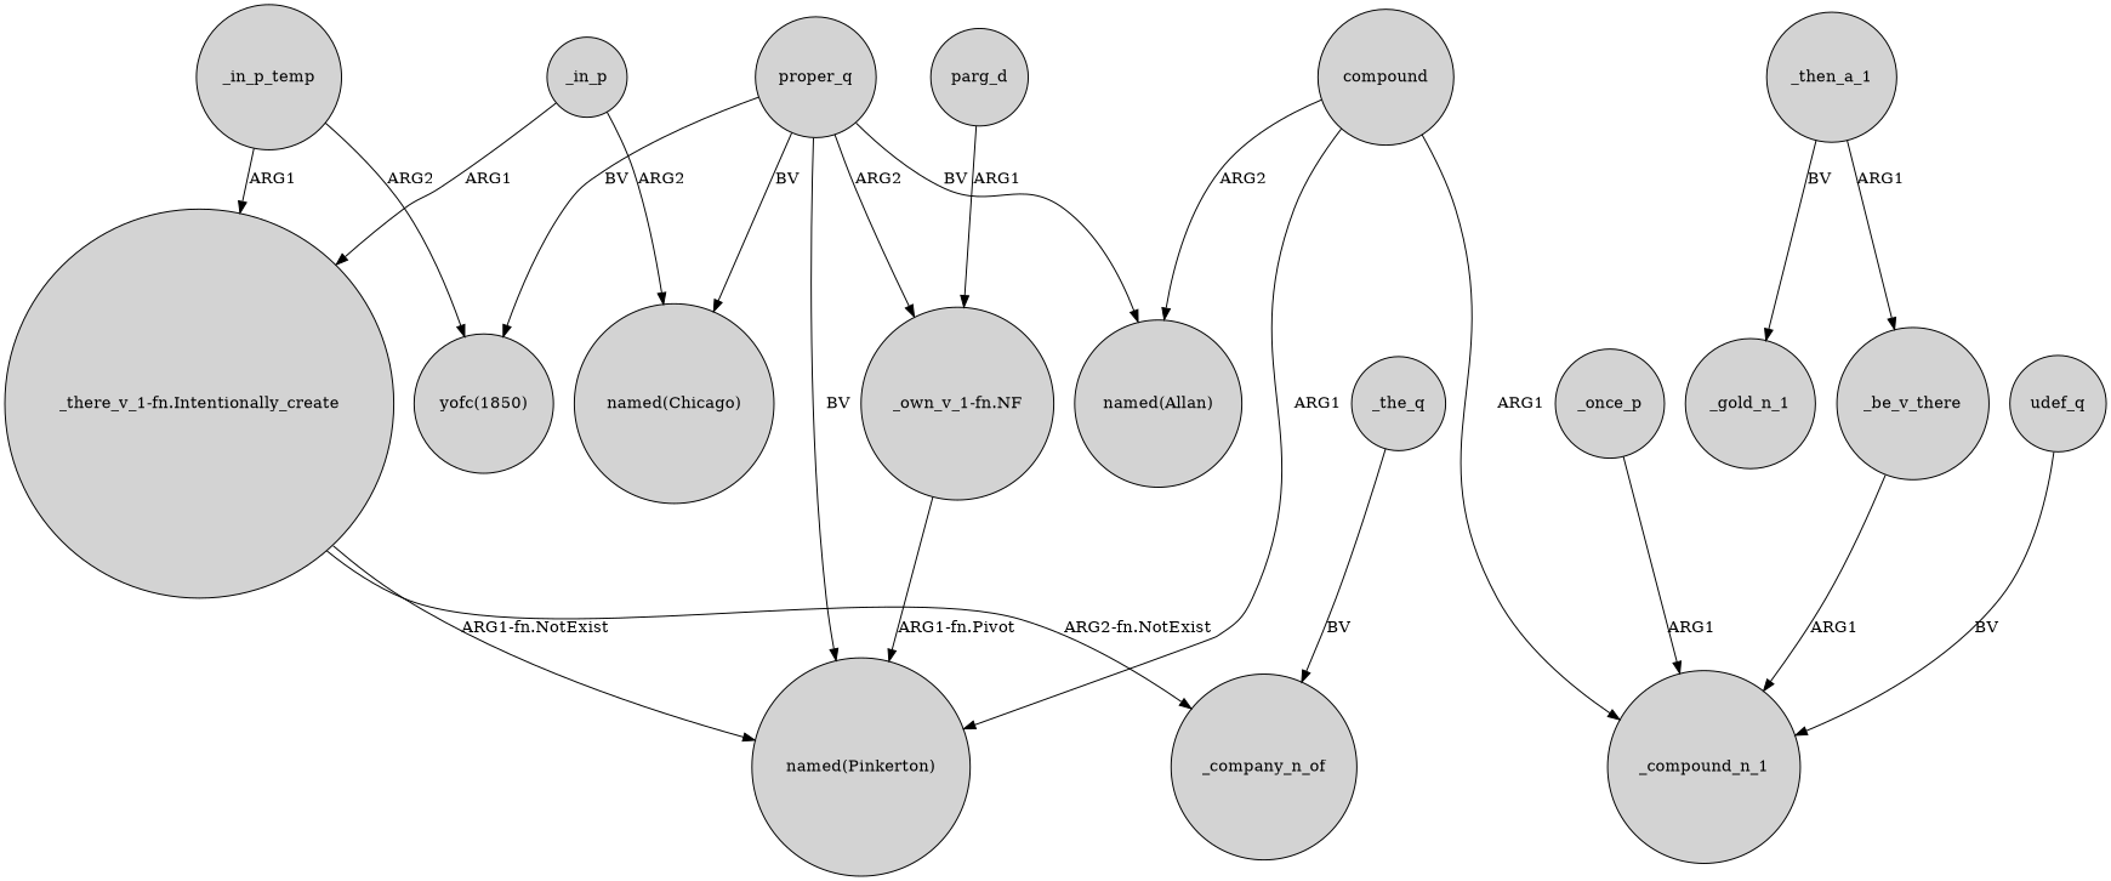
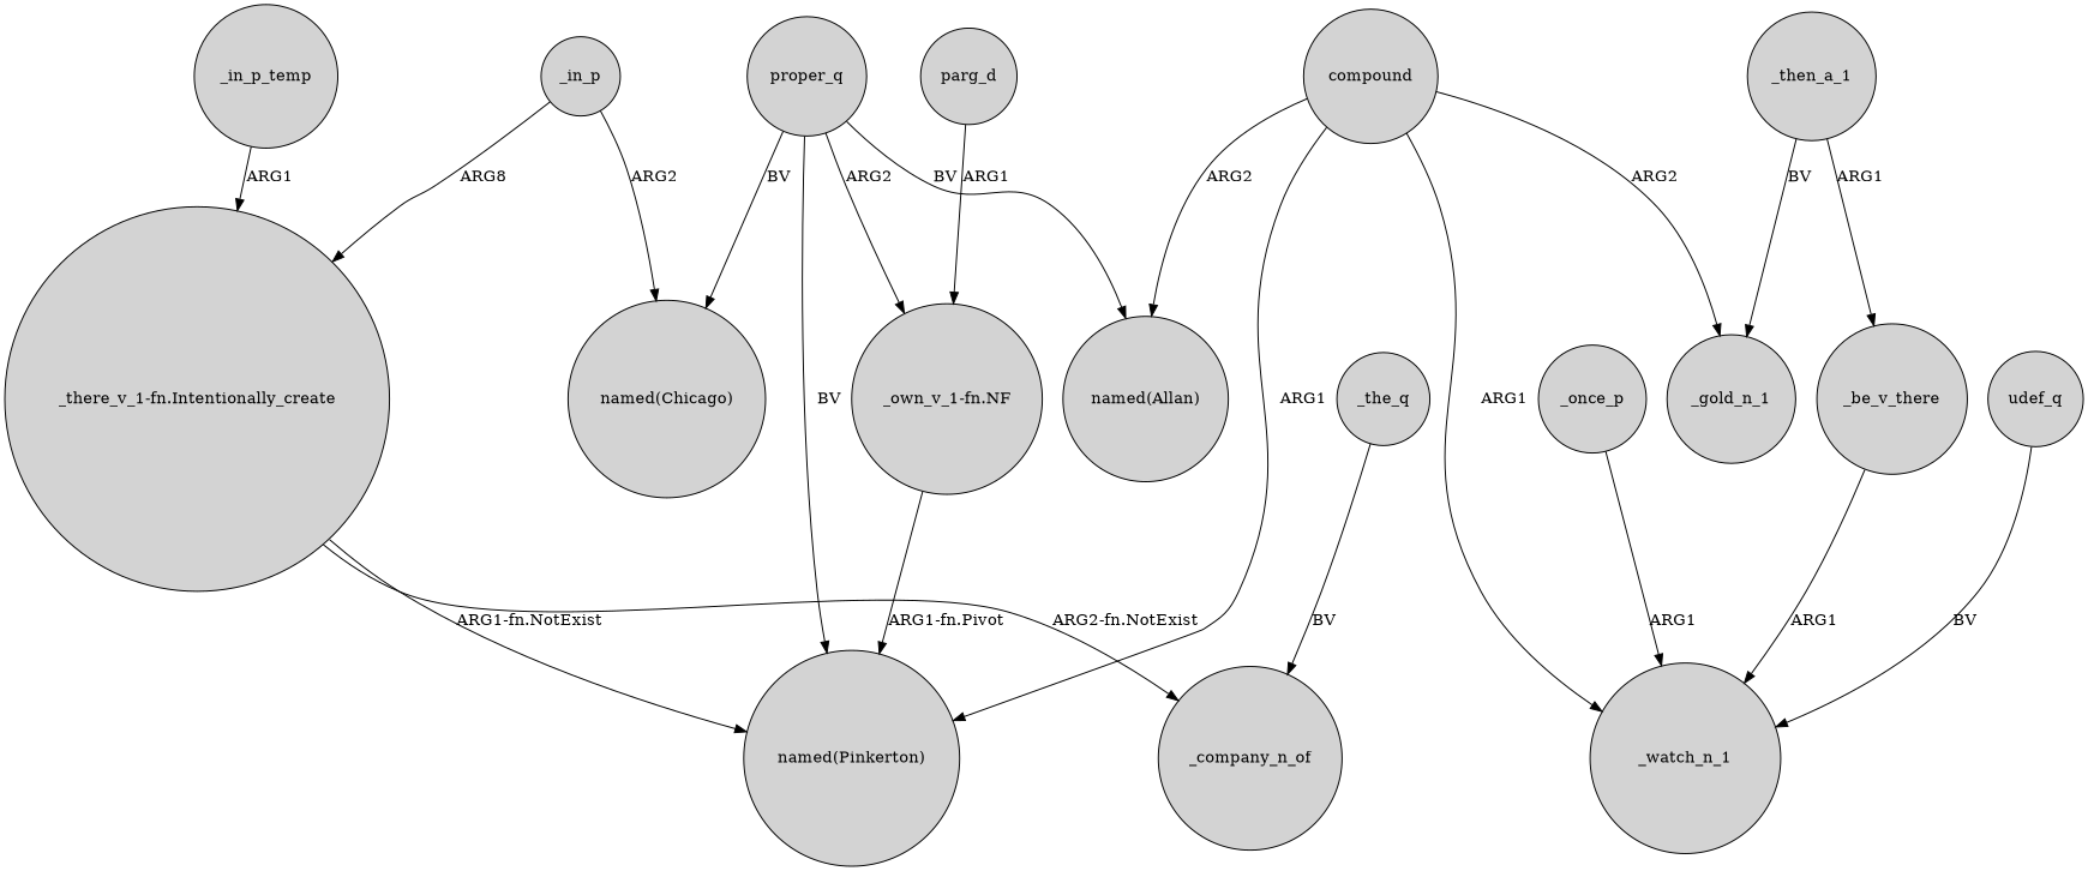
  digraph {
    node [shape=circle style=filled]
    n1 [label="_there_v_1-fn.Intentionally_create"]
    _in_p
    "named(Chicago)"
    "named(Pinkerton)"
    _company_n_of
    proper_q
    "named(Allan)"
-   "yofc(1850)"
    "_own_v_1-fn.NF"
    _then_a_1
    _be_v_there
    _gold_n_1
-   _watch_n_1 [label=_compound_n_1]
+   _watch_n_1
    udef_q
    _once_p
    compound
    parg_d
    _the_q
    _in_p_temp
    n1 -> "named(Pinkerton)" [label="ARG1-fn.NotExist"]
    n1 -> _company_n_of [label="ARG2-fn.NotExist"]
-   _in_p -> n1 [label=ARG1]
+   _in_p -> n1 [label=ARG8]
    _in_p -> "named(Chicago)" [label=ARG2]
    proper_q -> "named(Chicago)" [label=BV]
    proper_q -> "named(Pinkerton)" [label=BV]
    proper_q -> "named(Allan)" [label=BV]
-   proper_q -> "yofc(1850)" [label=BV]
    proper_q -> "_own_v_1-fn.NF" [label=ARG2]
    "_own_v_1-fn.NF" -> "named(Pinkerton)" [label="ARG1-fn.Pivot"]
    _then_a_1 -> _be_v_there [label=ARG1]
    _then_a_1 -> _gold_n_1 [label=BV]
    _be_v_there -> _watch_n_1 [label=ARG1]
    udef_q -> _watch_n_1 [label=BV]
    _once_p -> _watch_n_1 [label=ARG1]
    compound -> "named(Pinkerton)" [label=ARG1]
    compound -> "named(Allan)" [label=ARG2]
+   compound -> _gold_n_1 [label=ARG2]
    compound -> _watch_n_1 [label=ARG1]
    parg_d -> "_own_v_1-fn.NF" [label=ARG1]
    _the_q -> _company_n_of [label=BV]
    _in_p_temp -> n1 [label=ARG1]
-   _in_p_temp -> "yofc(1850)" [label=ARG2]
  }
